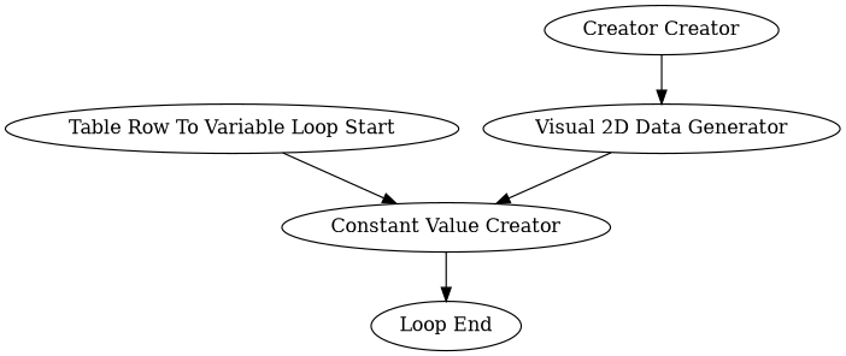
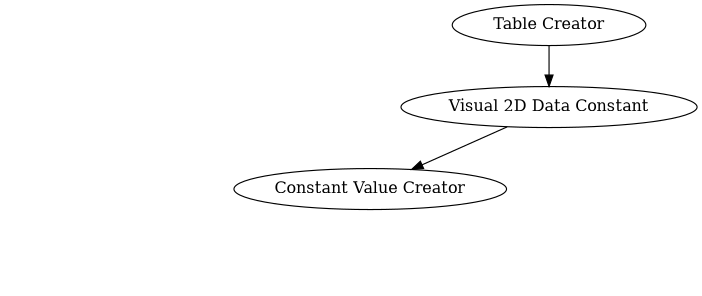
  digraph {
    rankdir=TB
-   n1 [label="Visual 2D Data Generator"]
+   n1 [label="Visual 2D Data Constant"]
    n2 [label="Constant Value Creator"]
-   n3 [label="Loop End"]
-   n4 [label="Creator Creator"]
-   n5 [label="Table Row To Variable Loop Start"]
+   n4 [label="Table Creator"]
    n1 -> n2
-   n2 -> n3
    n4 -> n1
-   n5 -> n2
  }
